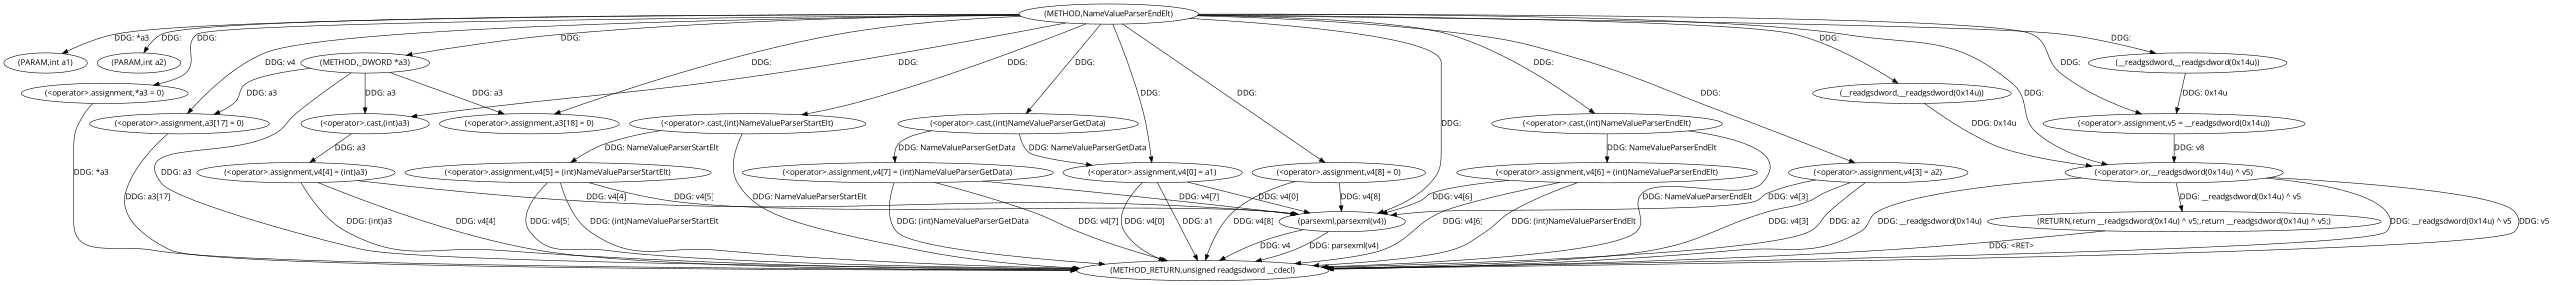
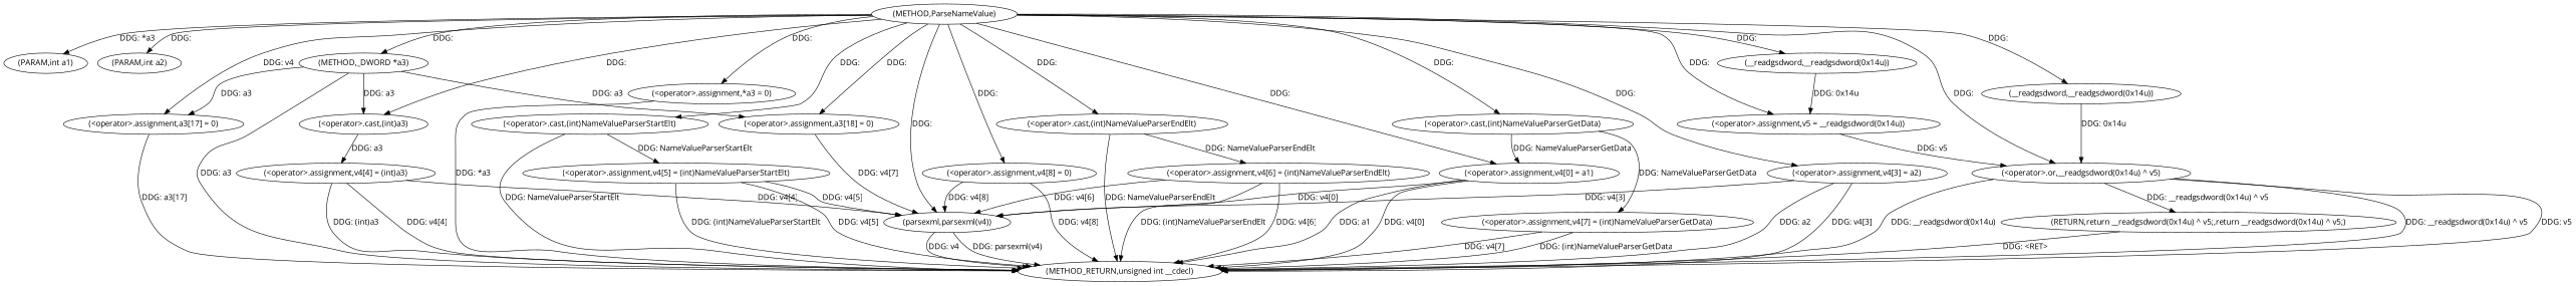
  digraph {
    fontname="Open Sans"
    node [fontname="Open Sans"]
    edge [fontname="Open Sans"]
-   n1 [label="(METHOD,NameValueParserEndElt)"]
+   n1 [label="(METHOD,ParseNameValue)"]
    n2 [label="(PARAM,int a1)"]
    n3 [label="(PARAM,int a2)"]
    n4 [label="(METHOD,_DWORD *a3)"]
    n5 [label="(<operator>.assignment,v5 = __readgsdword(0x14u))"]
    n6 [label="(__readgsdword,__readgsdword(0x14u))"]
    n7 [label="(<operator>.assignment,v4[8] = 0)"]
    n8 [label="(<operator>.cast,(int)a3)"]
    n9 [label="(<operator>.assignment,*a3 = 0)"]
    n10 [label="(<operator>.assignment,a3[17] = 0)"]
    n11 [label="(<operator>.assignment,a3[18] = 0)"]
    n12 [label="(<operator>.cast,(int)NameValueParserStartElt)"]
    n13 [label="(<operator>.assignment,v4[0] = a1)"]
    n14 [label="(<operator>.cast,(int)NameValueParserEndElt)"]
    n15 [label="(<operator>.cast,(int)NameValueParserGetData)"]
    n16 [label="(<operator>.assignment,v4[3] = a2)"]
    n17 [label="(parsexml,parsexml(v4))"]
    n18 [label="(<operator>.or,__readgsdword(0x14u) ^ v5)"]
    n19 [label="(__readgsdword,__readgsdword(0x14u))"]
-   n20 [label="(METHOD_RETURN,unsigned readgsdword __cdecl)"]
+   n20 [label="(METHOD_RETURN,unsigned int __cdecl)"]
    n21 [label="(<operator>.assignment,v4[4] = (int)a3)"]
    n22 [label="(<operator>.assignment,v4[5] = (int)NameValueParserStartElt)"]
    n23 [label="(<operator>.assignment,v4[6] = (int)NameValueParserEndElt)"]
    n24 [label="(<operator>.assignment,v4[7] = (int)NameValueParserGetData)"]
    n25 [label="(RETURN,return __readgsdword(0x14u) ^ v5;,return __readgsdword(0x14u) ^ v5;)"]
    n1 -> n2 [label="DDG: *a3"]
    n1 -> n3 [label="DDG: "]
    n1 -> n4 [label="DDG: "]
    n1 -> n5 [label="DDG: "]
    n1 -> n6 [label="DDG: "]
    n1 -> n7 [label="DDG: "]
    n1 -> n8 [label="DDG: "]
    n1 -> n9 [label="DDG: "]
    n1 -> n10 [label="DDG: v4"]
    n1 -> n11 [label="DDG: "]
    n1 -> n12 [label="DDG: "]
    n1 -> n13 [label="DDG: "]
    n1 -> n14 [label="DDG: "]
    n1 -> n15 [label="DDG: "]
    n1 -> n16 [label="DDG: "]
    n1 -> n17 [label="DDG: "]
    n1 -> n18 [label="DDG: "]
    n1 -> n19 [label="DDG: "]
    n4 -> n8 [label="DDG: a3"]
    n4 -> n10 [label="DDG: a3"]
    n4 -> n11 [label="DDG: a3"]
    n4 -> n20 [label="DDG: a3"]
-   n5 -> n18 [label="DDG: v8"]
+   n5 -> n18 [label="DDG: v5"]
    n6 -> n5 [label="DDG: 0x14u"]
    n7 -> n17 [label="DDG: v4[8]"]
    n7 -> n20 [label="DDG: v4[8]"]
    n8 -> n21 [label="DDG: a3"]
    n9 -> n20 [label="DDG: *a3"]
    n10 -> n20 [label="DDG: a3[17]"]
    n12 -> n20 [label="DDG: NameValueParserStartElt"]
    n12 -> n22 [label="DDG: NameValueParserStartElt"]
    n13 -> n17 [label="DDG: v4[0]"]
    n13 -> n20 [label="DDG: v4[0]"]
    n13 -> n20 [label="DDG: a1"]
    n14 -> n20 [label="DDG: NameValueParserEndElt"]
    n14 -> n23 [label="DDG: NameValueParserEndElt"]
    n15 -> n13 [label="DDG: NameValueParserGetData"]
    n15 -> n24 [label="DDG: NameValueParserGetData"]
    n16 -> n17 [label="DDG: v4[3]"]
    n16 -> n20 [label="DDG: v4[3]"]
    n16 -> n20 [label="DDG: a2"]
    n17 -> n20 [label="DDG: parsexml(v4)"]
    n17 -> n20 [label="DDG: v4"]
    n18 -> n20 [label="DDG: __readgsdword(0x14u) ^ v5"]
    n18 -> n20 [label="DDG: v5"]
    n18 -> n20 [label="DDG: __readgsdword(0x14u)"]
    n18 -> n25 [label="DDG: __readgsdword(0x14u) ^ v5"]
    n19 -> n18 [label="DDG: 0x14u"]
    n21 -> n17 [label="DDG: v4[4]"]
    n21 -> n20 [label="DDG: v4[4]"]
    n21 -> n20 [label="DDG: (int)a3"]
    n22 -> n17 [label="DDG: v4[5]"]
    n22 -> n20 [label="DDG: (int)NameValueParserStartElt"]
    n22 -> n20 [label="DDG: v4[5]"]
    n23 -> n17 [label="DDG: v4[6]"]
    n23 -> n20 [label="DDG: (int)NameValueParserEndElt"]
    n23 -> n20 [label="DDG: v4[6]"]
-   n24 -> n17 [label="DDG: v4[7]"]
+   n11 -> n17 [label="DDG: v4[7]"]
    n24 -> n20 [label="DDG: v4[7]"]
    n24 -> n20 [label="DDG: (int)NameValueParserGetData"]
    n25 -> n20 [label="DDG: <RET>"]
  }
